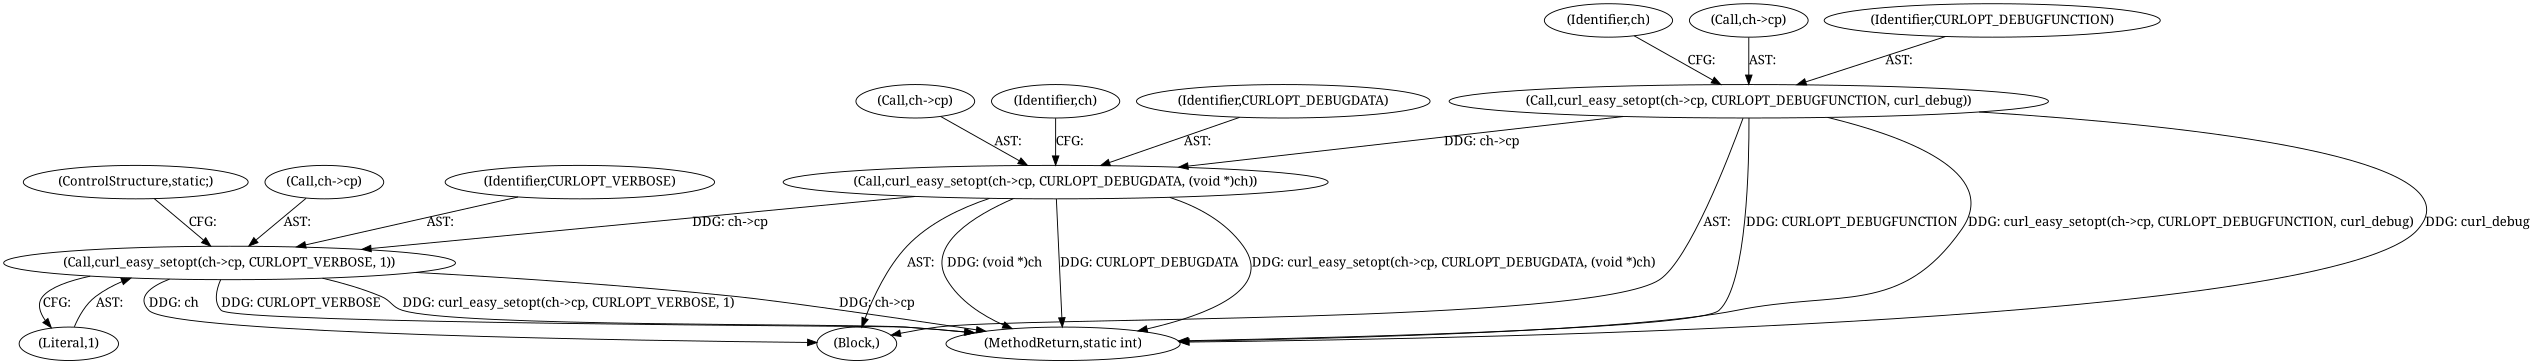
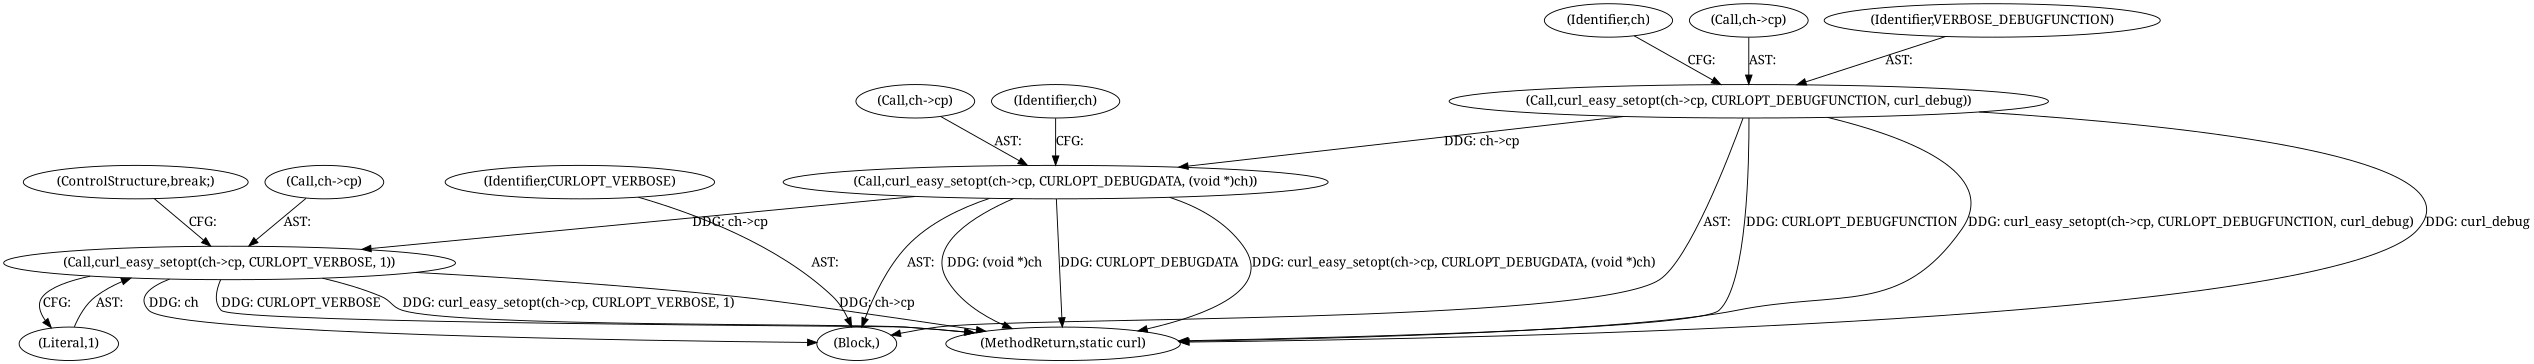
  digraph {
    fontname="Noto Serif"
    node [fontname="Noto Serif"]
    edge [fontname="Noto Serif"]
    n1 [label="(Call,curl_easy_setopt(ch->cp, CURLOPT_DEBUGFUNCTION, curl_debug))"]
    n2 [label="(Call,curl_easy_setopt(ch->cp, CURLOPT_DEBUGDATA, (void *)ch))"]
    n3 [label="(Block,)"]
-   n4 [label="(MethodReturn,static int)"]
+   n4 [label="(MethodReturn,static curl)"]
    n5 [label="(Call,curl_easy_setopt(ch->cp, CURLOPT_VERBOSE, 1))"]
    n6 [label="(Literal,1)"]
    n7 [label="(Identifier,ch)"]
-   n8 [label="(ControlStructure,static;)"]
+   n8 [label="(ControlStructure,break;)"]
    n9 [label="(Call,ch->cp)"]
    n10 [label="(Call,ch->cp)"]
    n11 [label="(Identifier,ch)"]
    n12 [label="(Call,ch->cp)"]
    n13 [label="(Identifier,CURLOPT_VERBOSE)"]
-   n14 [label="(Identifier,CURLOPT_DEBUGDATA)"]
-   n15 [label="(Identifier,CURLOPT_DEBUGFUNCTION)"]
+   n15 [label="(Identifier,VERBOSE_DEBUGFUNCTION)"]
    n1 -> n2 [label="DDG: ch->cp"]
    n1 -> n3 [label="AST: "]
    n1 -> n4 [label="DDG: CURLOPT_DEBUGFUNCTION"]
    n1 -> n4 [label="DDG: curl_easy_setopt(ch->cp, CURLOPT_DEBUGFUNCTION, curl_debug)"]
    n1 -> n4 [label="DDG: curl_debug"]
    n2 -> n3 [label="AST: "]
    n2 -> n4 [label="DDG: (void *)ch"]
    n2 -> n4 [label="DDG: CURLOPT_DEBUGDATA"]
    n2 -> n4 [label="DDG: curl_easy_setopt(ch->cp, CURLOPT_DEBUGDATA, (void *)ch)"]
    n2 -> n5 [label="DDG: ch->cp"]
    n5 -> n3 [label="DDG: ch"]
    n5 -> n4 [label="DDG: CURLOPT_VERBOSE"]
    n5 -> n4 [label="DDG: curl_easy_setopt(ch->cp, CURLOPT_VERBOSE, 1)"]
    n5 -> n4 [label="DDG: ch->cp"]
    n5 -> n6 [label="CFG: "]
    n6 -> n5 [label="AST: "]
    n7 -> n1 [label="CFG: "]
    n8 -> n5 [label="CFG: "]
    n9 -> n1 [label="AST: "]
    n10 -> n2 [label="AST: "]
    n11 -> n2 [label="CFG: "]
    n12 -> n5 [label="AST: "]
-   n13 -> n5 [label="AST: "]
-   n14 -> n2 [label="AST: "]
+   n13 -> n3 [label="AST: "]
    n15 -> n1 [label="AST: "]
  }
